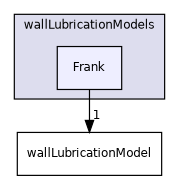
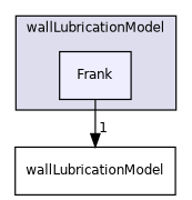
  digraph {
    compound=true
    node [fontname=Helvetica fontsize=10 shape=box]
    n1 [fillcolor="#eeeeff" label=Frank pencolor=black style=filled]
    n2 [label=wallLubricationModel]
    subgraph cluster_1 {
      bgcolor="#ddddee"
      fontname=Helvetica
      fontsize=10
-     label=wallLubricationModels
+     label=wallLubricationModel
      pencolor=black
      n1
    }
    n1 -> n2 [headlabel=1 labeldistance=1.5 labelfontname=Helvetica labelfontsize=10]
  }
